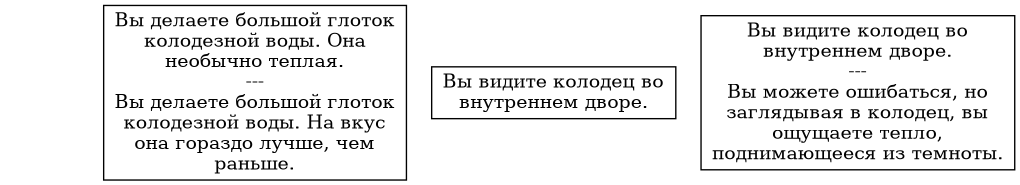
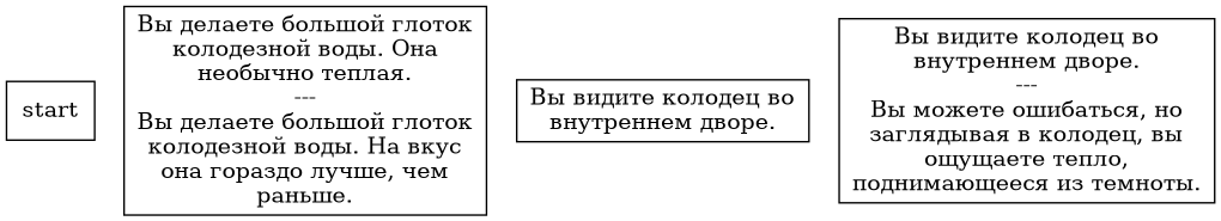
  digraph {
    node [color="#000000" fillcolor="#FFFFFF" style=filled shape=box]
+   start
    n2 [label="Вы делаете большой глоток\nколодезной воды. Она\nнеобычно теплая.\n---\nВы делаете большой глоток\nколодезной воды. На вкус\nона гораздо лучше, чем\nраньше."]
    n3 [label="Вы видите колодец во\nвнутреннем дворе."]
    n4 [label="Вы видите колодец во\nвнутреннем дворе.\n---\nВы можете ошибаться, но\nзаглядывая в колодец, вы\nощущаете тепло,\nподнимающееся из темноты."]
  }
